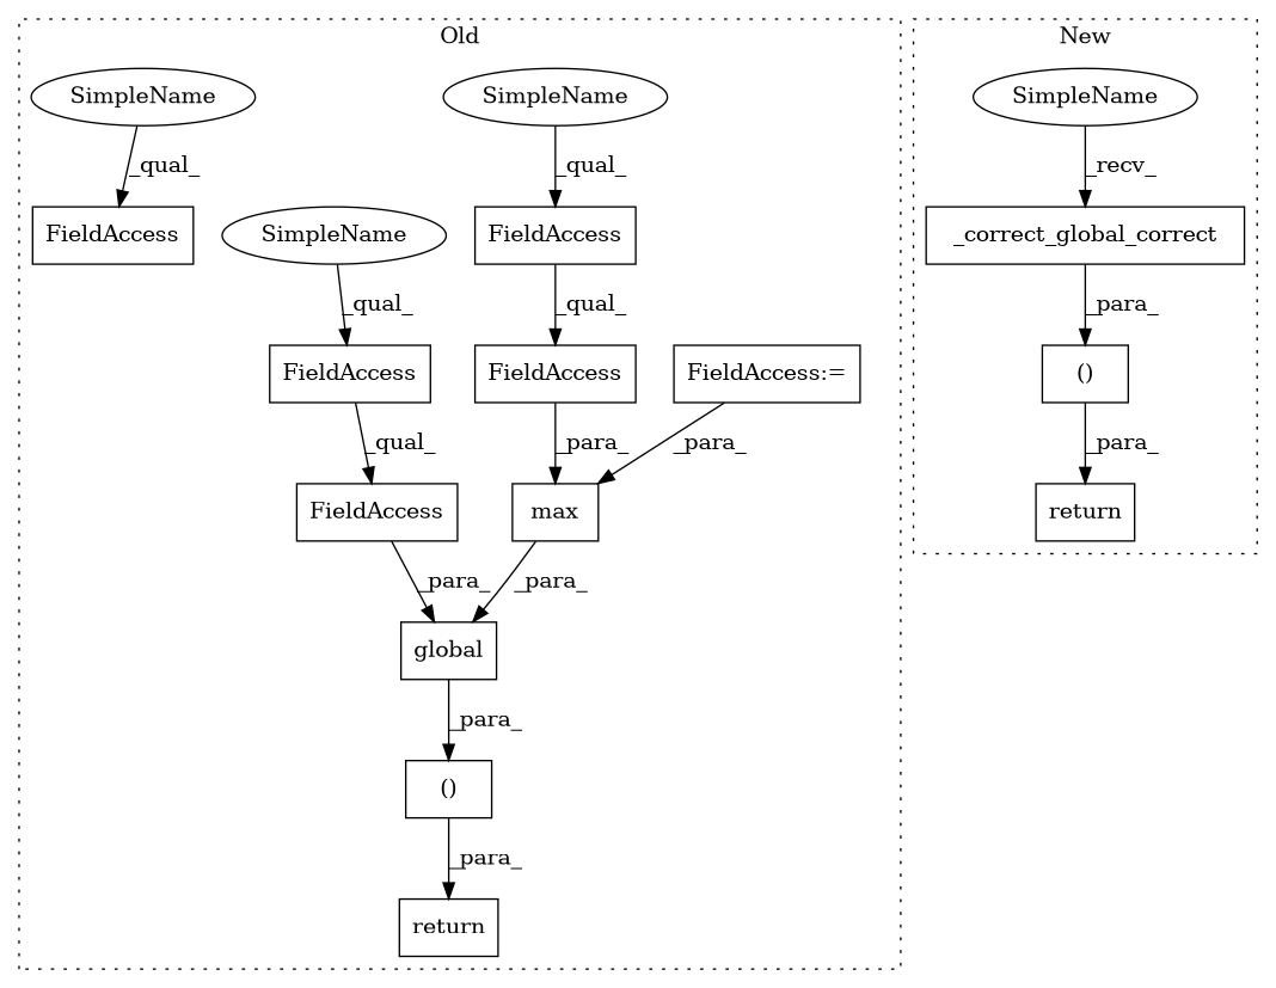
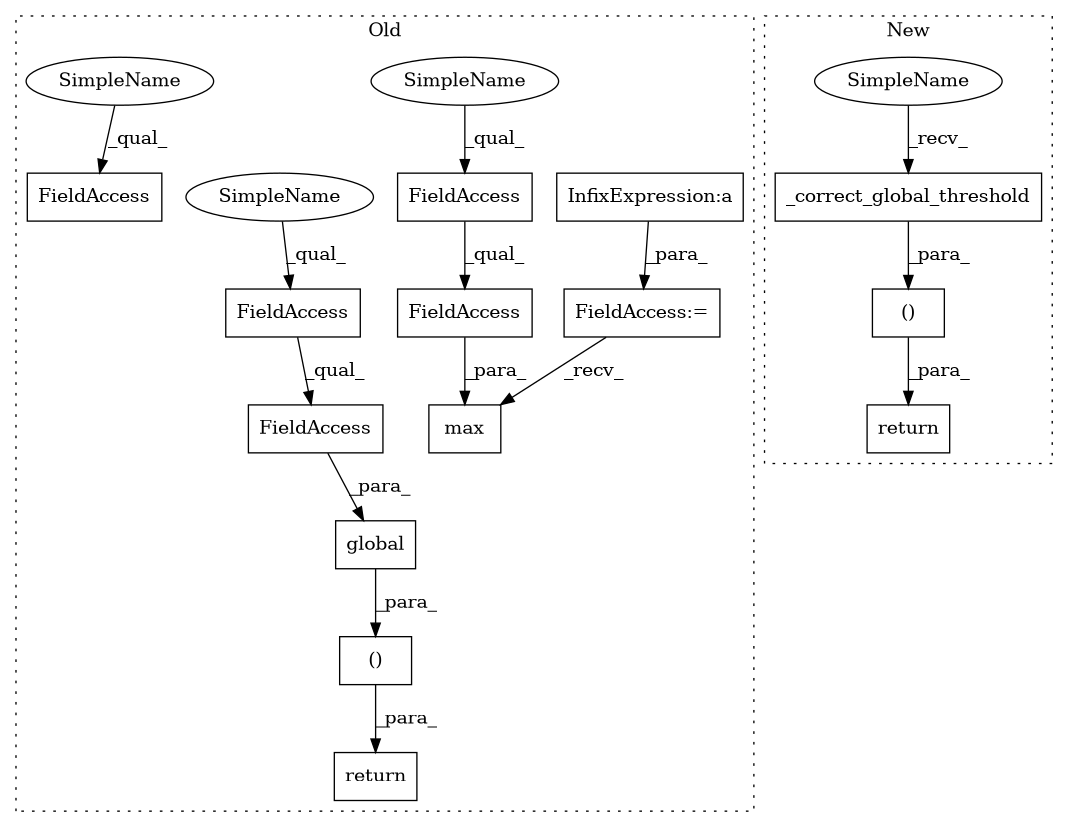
  digraph {
    node [a=22 l=4 s=37502 shape=box]
    n1 [a=41 l=12 label=return s=37448]
    n2 [a=106 l=88 label="()" s=37460]
    n3 [a=7 l=1 label="FieldAccess:=" s=37390]
    n4 [a=32 l="4,1" label=global s="37460,37526"]
    n5 [l=24 label=FieldAccess]
    n6 [l=20 label=FieldAccess]
    n7 [a=32 l="4,1" label=max s="37464,37500"]
    n8 [l=24 label=FieldAccess s=37476]
    n9 [l=20 label=FieldAccess s=37476]
    n10 [l=32 label=FieldAccess s=37086]
+   n11 [a=27 l=3 label="InfixExpression:a" s=37400]
    n12 [a=42 label=SimpleName s=37476 shape=ellipse]
    n13 [a=42 label=SimpleName shape=ellipse]
    n14 [a=42 label=SimpleName s=37086 shape=ellipse]
-   n15 [a=32 l="26,1" label=_correct_global_correct s="36521,36555"]
+   n15 [a=32 l="26,1" label=_correct_global_threshold s="36521,36555"]
    n16 [a=106 l=29 label="()" s=37336]
    n17 [a=41 l=12 label=return s=37324]
    n18 [a=42 label=SimpleName s=36516 shape=ellipse]
    subgraph cluster_1 {
      label=Old
      style=dotted
      n1
      n2
      n3
      n4
      n5
      n6
      n7
      n8
      n9
      n10
+     n11
      n12
      n13
      n14
    }
    subgraph cluster_2 {
      label=New
      style=dotted
      n15
      n16
      n17
      n18
    }
    n2 -> n1 [label=_para_]
-   n3 -> n7 [label=_para_]
+   n3 -> n7 [label=_recv_]
    n4 -> n2 [label=_para_]
    n5 -> n4 [label=_para_]
    n6 -> n5 [label=_qual_]
-   n7 -> n4 [label=_para_]
    n8 -> n7 [label=_para_]
    n9 -> n8 [label=_qual_]
+   n11 -> n3 [label=_para_]
    n12 -> n9 [label=_qual_]
    n13 -> n6 [label=_qual_]
    n14 -> n10 [label=_qual_]
    n15 -> n16 [label=_para_]
    n16 -> n17 [label=_para_]
    n18 -> n15 [label=_recv_]
  }
